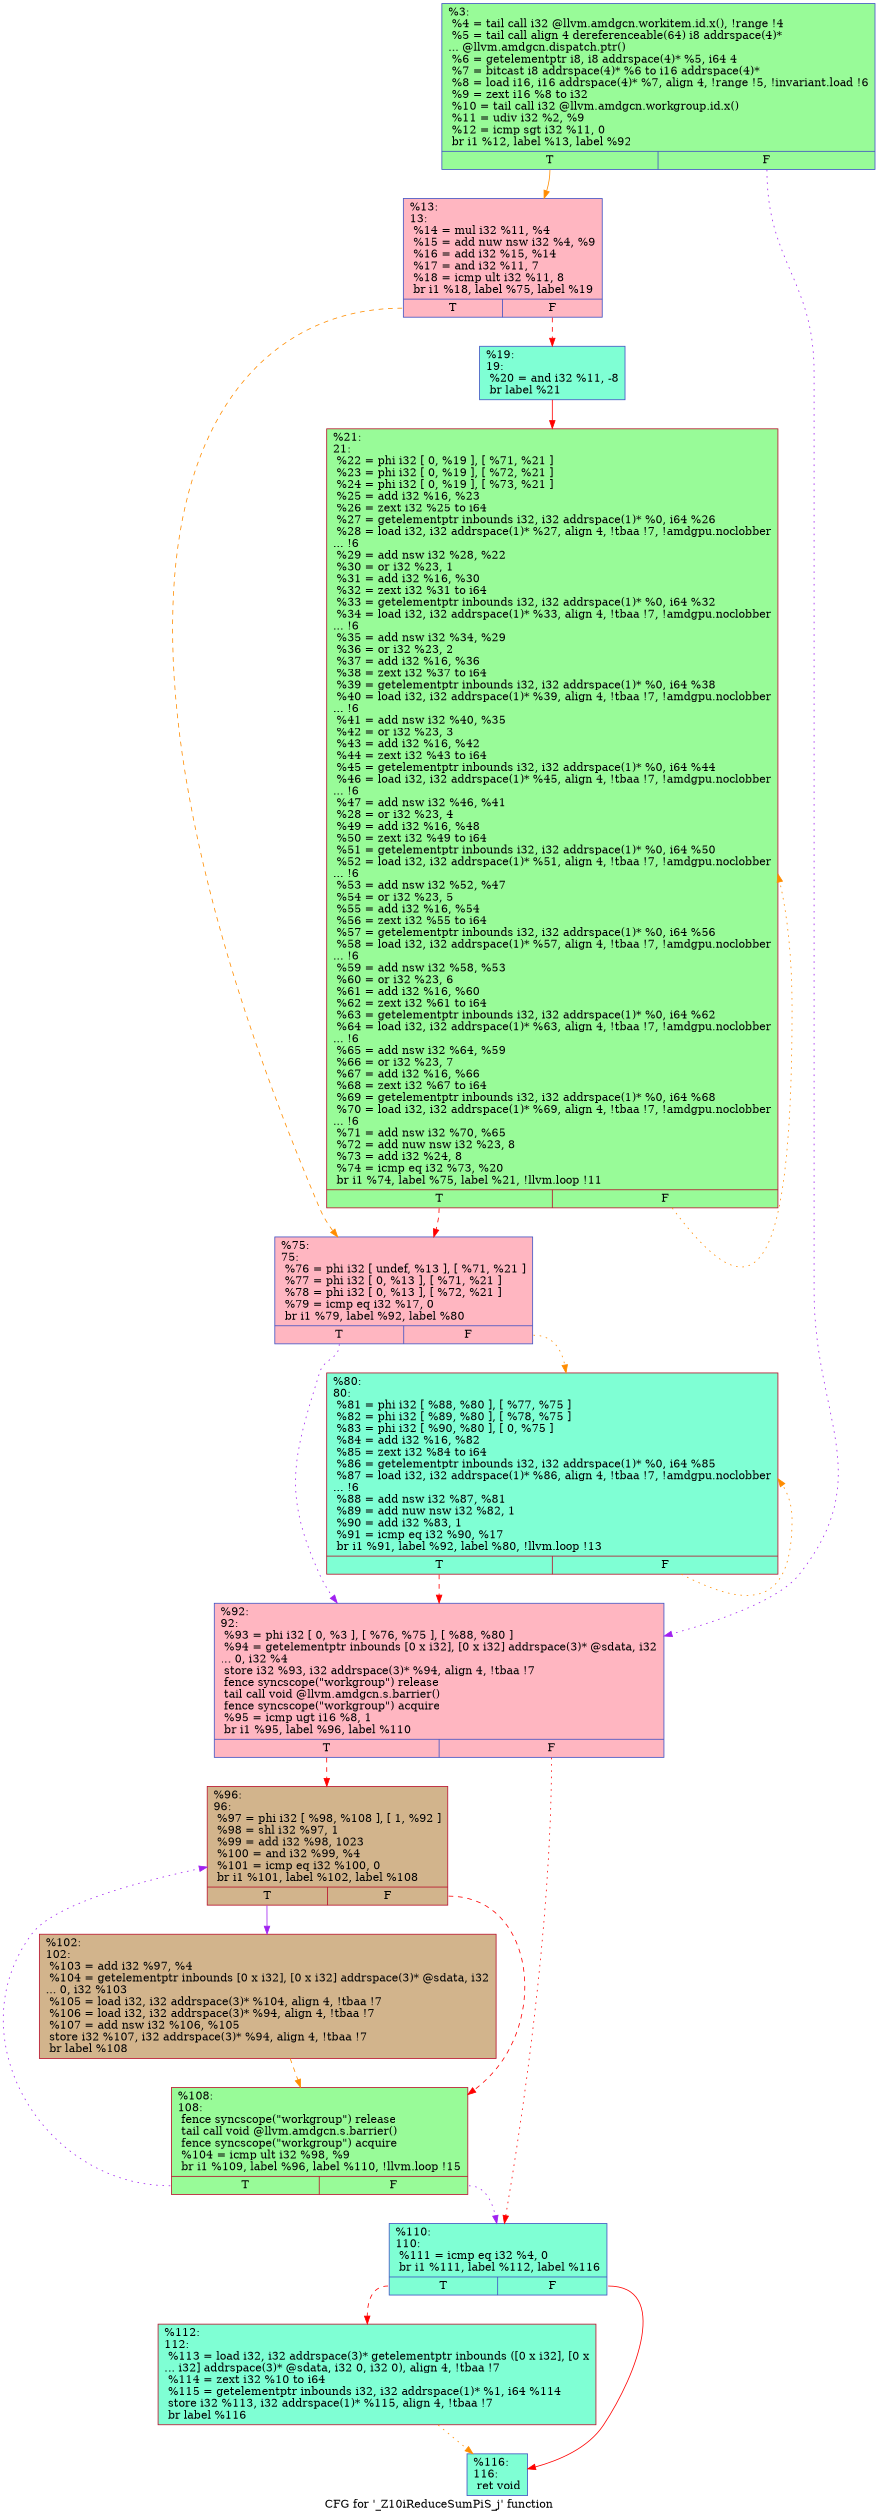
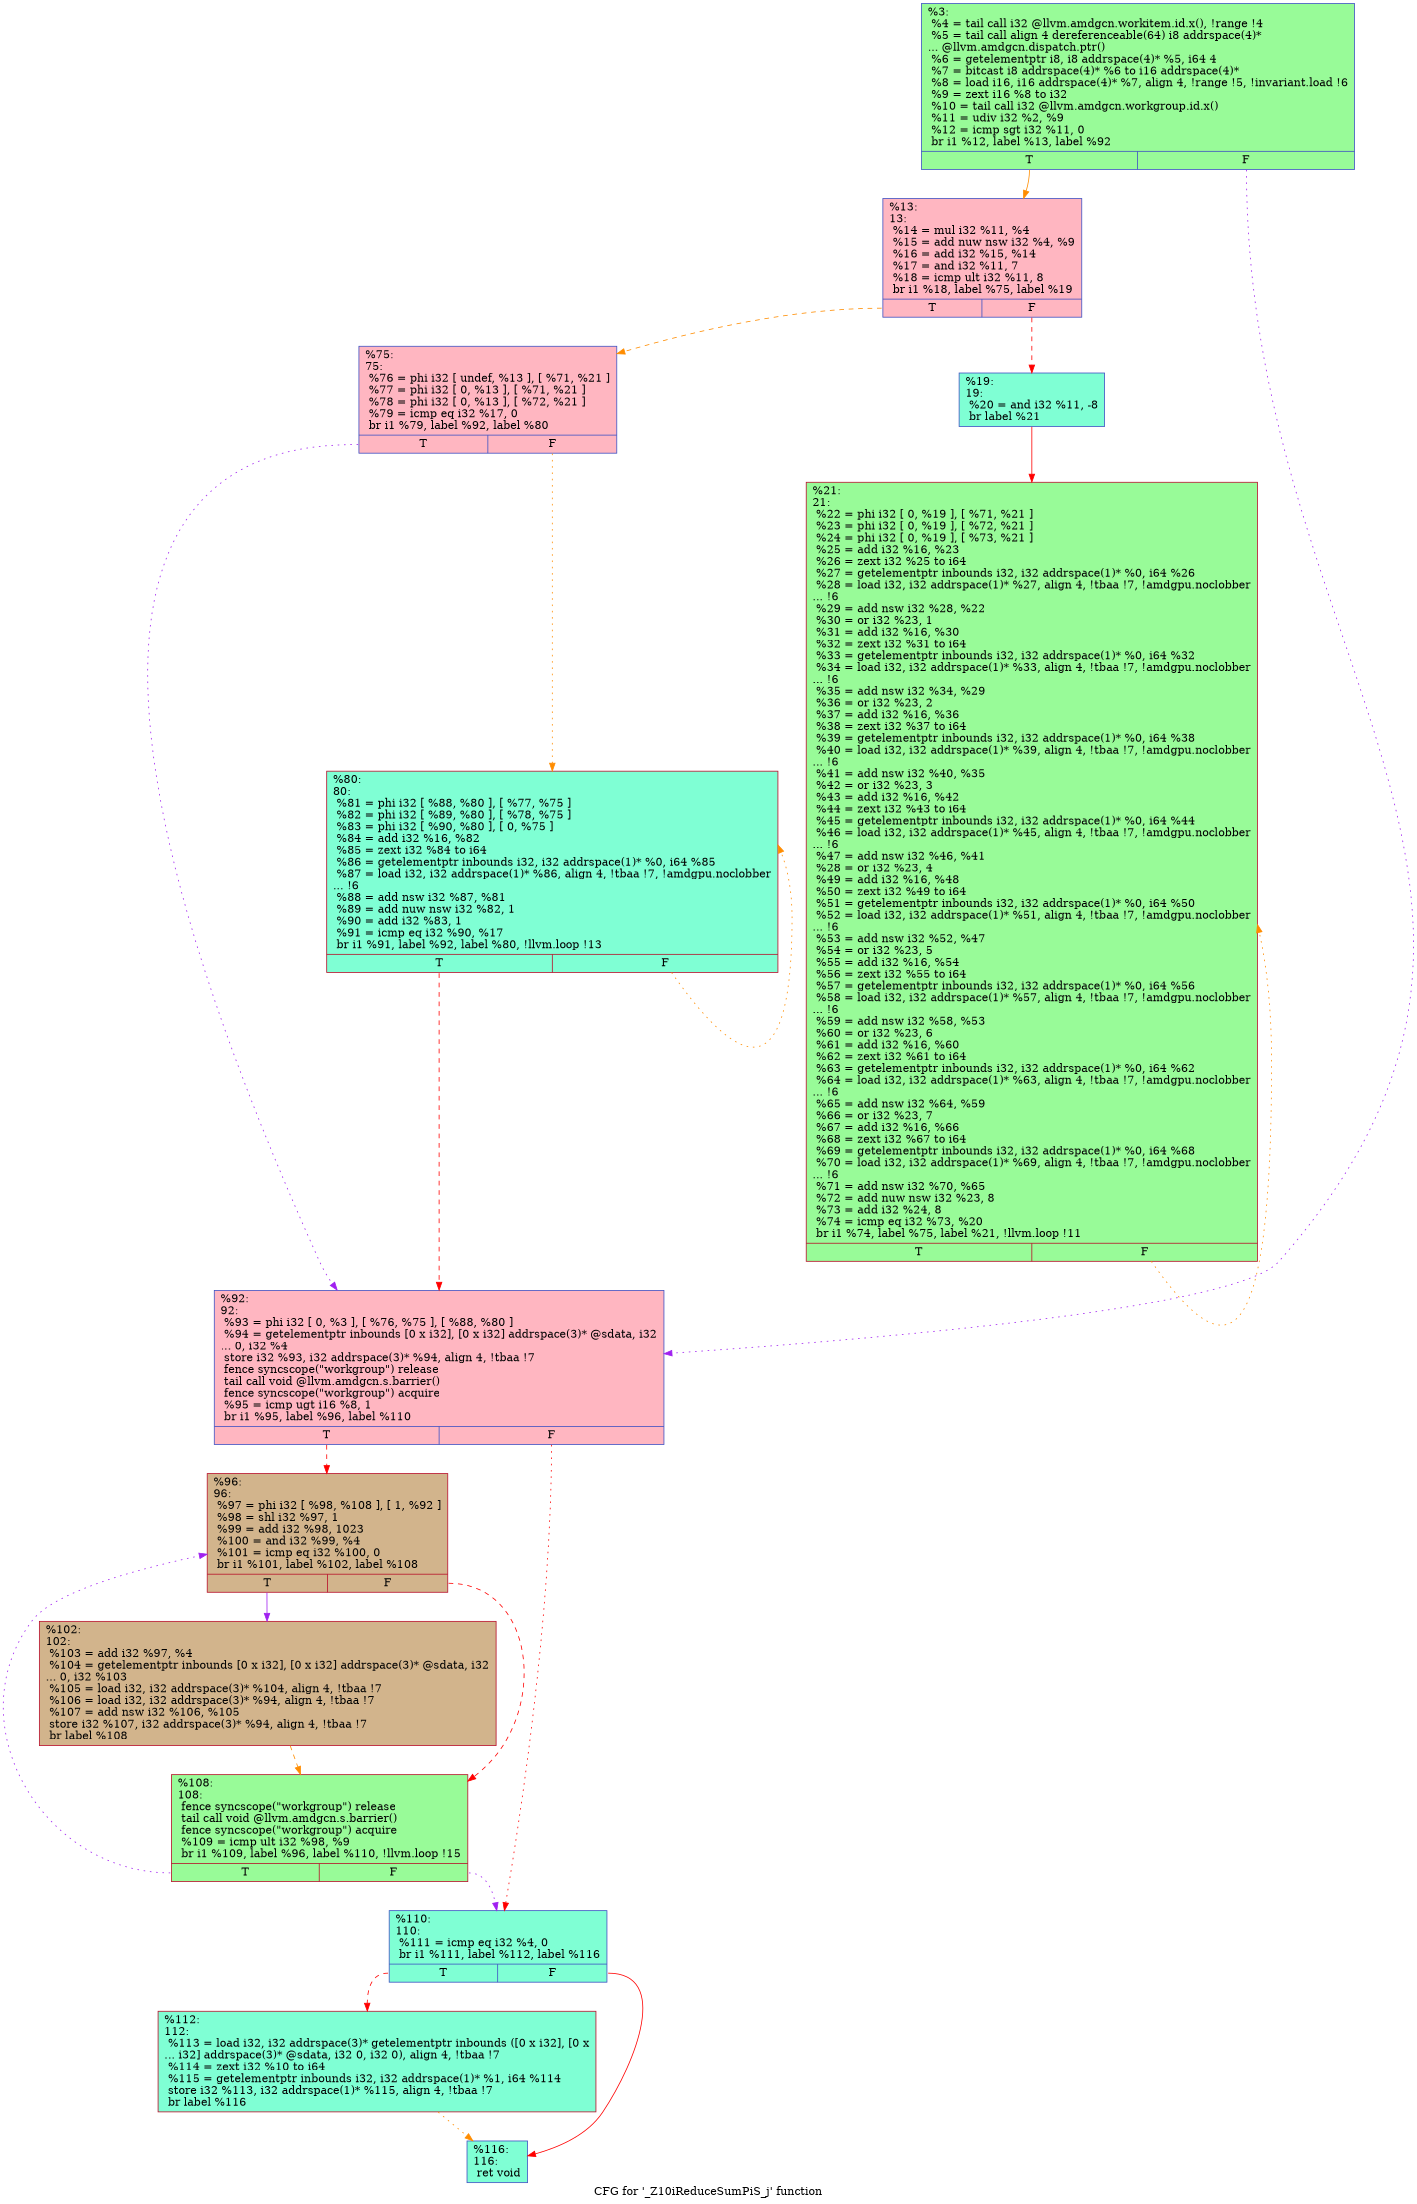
  digraph {
    label="CFG for '_Z10iReduceSumPiS_j' function"
    node [color="#3d50c3ff" fillcolor=aquamarine shape=record style=filled]
    edge [color=red style=dotted tailport=s0]
    n1 [fillcolor=palegreen label="{%3:\l  %4 = tail call i32 @llvm.amdgcn.workitem.id.x(), !range !4\l  %5 = tail call align 4 dereferenceable(64) i8 addrspace(4)*\l... @llvm.amdgcn.dispatch.ptr()\l  %6 = getelementptr i8, i8 addrspace(4)* %5, i64 4\l  %7 = bitcast i8 addrspace(4)* %6 to i16 addrspace(4)*\l  %8 = load i16, i16 addrspace(4)* %7, align 4, !range !5, !invariant.load !6\l  %9 = zext i16 %8 to i32\l  %10 = tail call i32 @llvm.amdgcn.workgroup.id.x()\l  %11 = udiv i32 %2, %9\l  %12 = icmp sgt i32 %11, 0\l  br i1 %12, label %13, label %92\l|{<s0>T|<s1>F}}"]
    n2 [fillcolor=lightpink label="{%13:\l13:                                               \l  %14 = mul i32 %11, %4\l  %15 = add nuw nsw i32 %4, %9\l  %16 = add i32 %15, %14\l  %17 = and i32 %11, 7\l  %18 = icmp ult i32 %11, 8\l  br i1 %18, label %75, label %19\l|{<s0>T|<s1>F}}"]
    n3 [fillcolor=lightpink label="{%92:\l92:                                               \l  %93 = phi i32 [ 0, %3 ], [ %76, %75 ], [ %88, %80 ]\l  %94 = getelementptr inbounds [0 x i32], [0 x i32] addrspace(3)* @sdata, i32\l... 0, i32 %4\l  store i32 %93, i32 addrspace(3)* %94, align 4, !tbaa !7\l  fence syncscope(\"workgroup\") release\l  tail call void @llvm.amdgcn.s.barrier()\l  fence syncscope(\"workgroup\") acquire\l  %95 = icmp ugt i16 %8, 1\l  br i1 %95, label %96, label %110\l|{<s0>T|<s1>F}}"]
    n4 [fillcolor=lightpink label="{%75:\l75:                                               \l  %76 = phi i32 [ undef, %13 ], [ %71, %21 ]\l  %77 = phi i32 [ 0, %13 ], [ %71, %21 ]\l  %78 = phi i32 [ 0, %13 ], [ %72, %21 ]\l  %79 = icmp eq i32 %17, 0\l  br i1 %79, label %92, label %80\l|{<s0>T|<s1>F}}"]
    n5 [label="{%19:\l19:                                               \l  %20 = and i32 %11, -8\l  br label %21\l}"]
    n6 [color="#b70d28ff" fillcolor=tan label="{%96:\l96:                                               \l  %97 = phi i32 [ %98, %108 ], [ 1, %92 ]\l  %98 = shl i32 %97, 1\l  %99 = add i32 %98, 1023\l  %100 = and i32 %99, %4\l  %101 = icmp eq i32 %100, 0\l  br i1 %101, label %102, label %108\l|{<s0>T|<s1>F}}"]
    n7 [label="{%110:\l110:                                              \l  %111 = icmp eq i32 %4, 0\l  br i1 %111, label %112, label %116\l|{<s0>T|<s1>F}}"]
    n8 [color="#b70d28ff" label="{%80:\l80:                                               \l  %81 = phi i32 [ %88, %80 ], [ %77, %75 ]\l  %82 = phi i32 [ %89, %80 ], [ %78, %75 ]\l  %83 = phi i32 [ %90, %80 ], [ 0, %75 ]\l  %84 = add i32 %16, %82\l  %85 = zext i32 %84 to i64\l  %86 = getelementptr inbounds i32, i32 addrspace(1)* %0, i64 %85\l  %87 = load i32, i32 addrspace(1)* %86, align 4, !tbaa !7, !amdgpu.noclobber\l... !6\l  %88 = add nsw i32 %87, %81\l  %89 = add nuw nsw i32 %82, 1\l  %90 = add i32 %83, 1\l  %91 = icmp eq i32 %90, %17\l  br i1 %91, label %92, label %80, !llvm.loop !13\l|{<s0>T|<s1>F}}"]
    n9 [color="#b70d28ff" fillcolor=palegreen label="{%21:\l21:                                               \l  %22 = phi i32 [ 0, %19 ], [ %71, %21 ]\l  %23 = phi i32 [ 0, %19 ], [ %72, %21 ]\l  %24 = phi i32 [ 0, %19 ], [ %73, %21 ]\l  %25 = add i32 %16, %23\l  %26 = zext i32 %25 to i64\l  %27 = getelementptr inbounds i32, i32 addrspace(1)* %0, i64 %26\l  %28 = load i32, i32 addrspace(1)* %27, align 4, !tbaa !7, !amdgpu.noclobber\l... !6\l  %29 = add nsw i32 %28, %22\l  %30 = or i32 %23, 1\l  %31 = add i32 %16, %30\l  %32 = zext i32 %31 to i64\l  %33 = getelementptr inbounds i32, i32 addrspace(1)* %0, i64 %32\l  %34 = load i32, i32 addrspace(1)* %33, align 4, !tbaa !7, !amdgpu.noclobber\l... !6\l  %35 = add nsw i32 %34, %29\l  %36 = or i32 %23, 2\l  %37 = add i32 %16, %36\l  %38 = zext i32 %37 to i64\l  %39 = getelementptr inbounds i32, i32 addrspace(1)* %0, i64 %38\l  %40 = load i32, i32 addrspace(1)* %39, align 4, !tbaa !7, !amdgpu.noclobber\l... !6\l  %41 = add nsw i32 %40, %35\l  %42 = or i32 %23, 3\l  %43 = add i32 %16, %42\l  %44 = zext i32 %43 to i64\l  %45 = getelementptr inbounds i32, i32 addrspace(1)* %0, i64 %44\l  %46 = load i32, i32 addrspace(1)* %45, align 4, !tbaa !7, !amdgpu.noclobber\l... !6\l  %47 = add nsw i32 %46, %41\l  %28 = or i32 %23, 4\l  %49 = add i32 %16, %48\l  %50 = zext i32 %49 to i64\l  %51 = getelementptr inbounds i32, i32 addrspace(1)* %0, i64 %50\l  %52 = load i32, i32 addrspace(1)* %51, align 4, !tbaa !7, !amdgpu.noclobber\l... !6\l  %53 = add nsw i32 %52, %47\l  %54 = or i32 %23, 5\l  %55 = add i32 %16, %54\l  %56 = zext i32 %55 to i64\l  %57 = getelementptr inbounds i32, i32 addrspace(1)* %0, i64 %56\l  %58 = load i32, i32 addrspace(1)* %57, align 4, !tbaa !7, !amdgpu.noclobber\l... !6\l  %59 = add nsw i32 %58, %53\l  %60 = or i32 %23, 6\l  %61 = add i32 %16, %60\l  %62 = zext i32 %61 to i64\l  %63 = getelementptr inbounds i32, i32 addrspace(1)* %0, i64 %62\l  %64 = load i32, i32 addrspace(1)* %63, align 4, !tbaa !7, !amdgpu.noclobber\l... !6\l  %65 = add nsw i32 %64, %59\l  %66 = or i32 %23, 7\l  %67 = add i32 %16, %66\l  %68 = zext i32 %67 to i64\l  %69 = getelementptr inbounds i32, i32 addrspace(1)* %0, i64 %68\l  %70 = load i32, i32 addrspace(1)* %69, align 4, !tbaa !7, !amdgpu.noclobber\l... !6\l  %71 = add nsw i32 %70, %65\l  %72 = add nuw nsw i32 %23, 8\l  %73 = add i32 %24, 8\l  %74 = icmp eq i32 %73, %20\l  br i1 %74, label %75, label %21, !llvm.loop !11\l|{<s0>T|<s1>F}}"]
    n10 [color="#b70d28ff" fillcolor=tan label="{%102:\l102:                                              \l  %103 = add i32 %97, %4\l  %104 = getelementptr inbounds [0 x i32], [0 x i32] addrspace(3)* @sdata, i32\l... 0, i32 %103\l  %105 = load i32, i32 addrspace(3)* %104, align 4, !tbaa !7\l  %106 = load i32, i32 addrspace(3)* %94, align 4, !tbaa !7\l  %107 = add nsw i32 %106, %105\l  store i32 %107, i32 addrspace(3)* %94, align 4, !tbaa !7\l  br label %108\l}"]
-   n11 [color="#b70d28ff" fillcolor=palegreen label="{%108:\l108:                                              \l  fence syncscope(\"workgroup\") release\l  tail call void @llvm.amdgcn.s.barrier()\l  fence syncscope(\"workgroup\") acquire\l  %104 = icmp ult i32 %98, %9\l  br i1 %109, label %96, label %110, !llvm.loop !15\l|{<s0>T|<s1>F}}"]
+   n11 [color="#b70d28ff" fillcolor=palegreen label="{%108:\l108:                                              \l  fence syncscope(\"workgroup\") release\l  tail call void @llvm.amdgcn.s.barrier()\l  fence syncscope(\"workgroup\") acquire\l  %109 = icmp ult i32 %98, %9\l  br i1 %109, label %96, label %110, !llvm.loop !15\l|{<s0>T|<s1>F}}"]
    n12 [color="#b70d28ff" label="{%112:\l112:                                              \l  %113 = load i32, i32 addrspace(3)* getelementptr inbounds ([0 x i32], [0 x\l... i32] addrspace(3)* @sdata, i32 0, i32 0), align 4, !tbaa !7\l  %114 = zext i32 %10 to i64\l  %115 = getelementptr inbounds i32, i32 addrspace(1)* %1, i64 %114\l  store i32 %113, i32 addrspace(1)* %115, align 4, !tbaa !7\l  br label %116\l}"]
    n13 [label="{%116:\l116:                                              \l  ret void\l}"]
    n1 -> n2 [color=darkorange style=solid]
    n1 -> n3 [color=purple tailport=s1]
    n2 -> n4 [color=darkorange style=dashed]
    n2 -> n5 [style=dashed tailport=s1]
    n3 -> n6 [style=dashed]
    n3 -> n7 [tailport=s1]
    n4 -> n3 [color=purple]
    n4 -> n8 [color=darkorange tailport=s1]
    n5 -> n9 [style=solid]
    n6 -> n10 [color=purple style=solid]
    n6 -> n11 [style=dashed tailport=s1]
    n7 -> n12 [style=dashed]
    n7 -> n13 [style=solid tailport=s1]
    n8 -> n3 [style=dashed]
    n8 -> n8 [color=darkorange tailport=s1]
-   n9 -> n4 [style=dashed]
    n9 -> n9 [color=darkorange tailport=s1]
    n10 -> n11 [color=darkorange style=dashed]
    n11 -> n6 [color=purple]
    n11 -> n7 [color=purple tailport=s1]
    n12 -> n13 [color=darkorange]
  }
